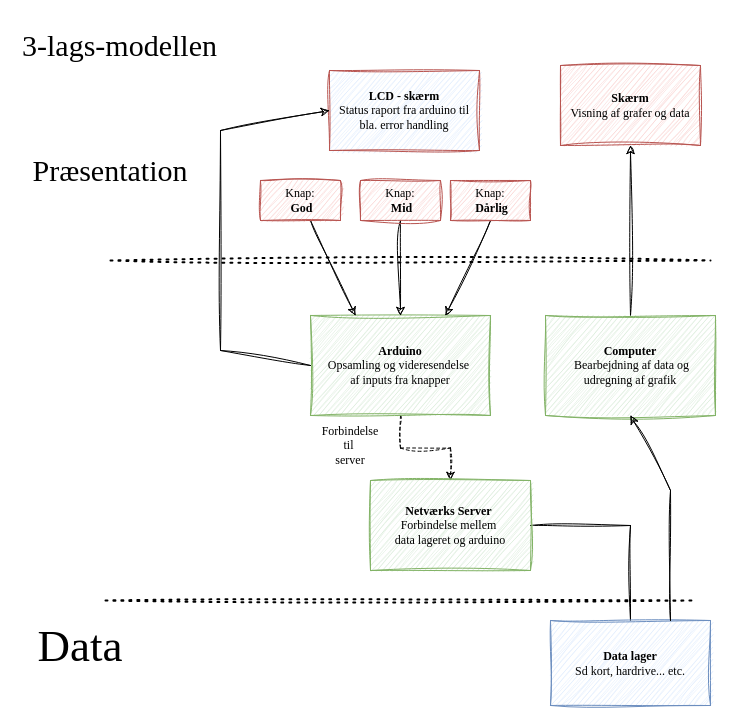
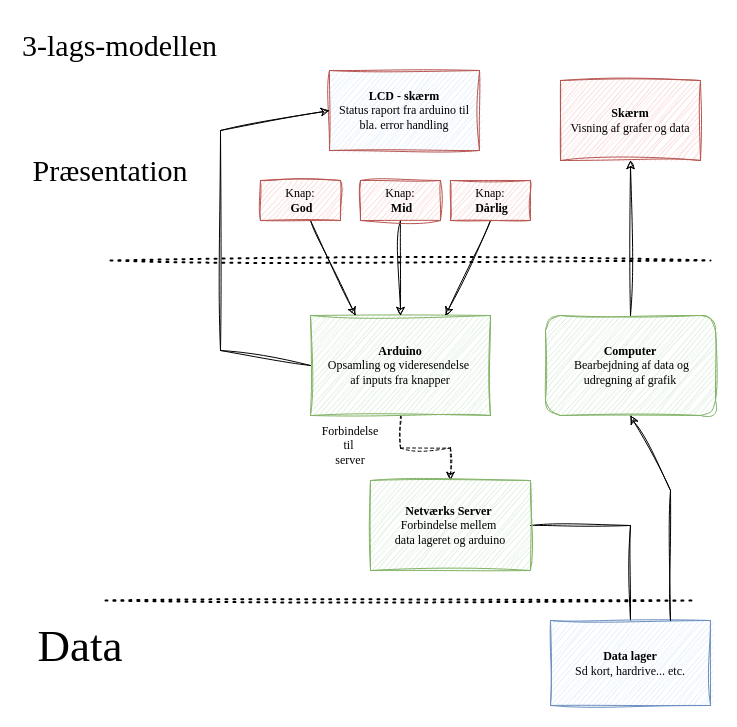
  <mxCell id="0" />
  <mxCell id="1" parent="0" />
  <mxCell id="2" value="" style="edgeStyle=orthogonalEdgeStyle;rounded=0;orthogonalLoop=1;jettySize=auto;html=1;dashed=1;sketch=1;curveFitting=1;jiggle=2;fontFamily=Single Day;fontSource=https%3A%2F%2Ffonts.googleapis.com%2Fcss%3Ffamily%3DSingle%2BDay;" parent="1" source="3" target="14" edge="1"><mxGeometry relative="1" as="geometry" /></mxCell>
  <mxCell id="3" value="&lt;b&gt;Arduino&lt;/b&gt;&lt;div&gt;Opsamling og videresendelse&amp;nbsp;&lt;/div&gt;&lt;div&gt;af inputs fra knapper&lt;/div&gt;" style="rounded=0;whiteSpace=wrap;html=1;sketch=1;curveFitting=1;jiggle=2;fontFamily=Single Day;fontSource=https%3A%2F%2Ffonts.googleapis.com%2Fcss%3Ffamily%3DSingle%2BDay;fillColor=#d5e8d4;strokeColor=#82b366;" parent="1" vertex="1"><mxGeometry x="310" y="315" width="180" height="100" as="geometry" /></mxCell>
  <mxCell id="4" value="" style="endArrow=classic;html=1;rounded=0;entryX=0.25;entryY=0;entryDx=0;entryDy=0;sketch=1;curveFitting=1;jiggle=2;fontFamily=Single Day;fontSource=https%3A%2F%2Ffonts.googleapis.com%2Fcss%3Ffamily%3DSingle%2BDay;" parent="1" target="3" edge="1"><mxGeometry width="50" height="50" relative="1" as="geometry"><mxPoint x="310" y="220" as="sourcePoint" /><mxPoint x="380" y="240" as="targetPoint" /></mxGeometry></mxCell>
  <mxCell id="5" value="" style="endArrow=classic;html=1;rounded=0;entryX=0.5;entryY=0;entryDx=0;entryDy=0;sketch=1;curveFitting=1;jiggle=2;fontFamily=Single Day;fontSource=https%3A%2F%2Ffonts.googleapis.com%2Fcss%3Ffamily%3DSingle%2BDay;" parent="1" target="3" edge="1"><mxGeometry width="50" height="50" relative="1" as="geometry"><mxPoint x="400" y="220" as="sourcePoint" /><mxPoint x="380" y="240" as="targetPoint" /></mxGeometry></mxCell>
  <mxCell id="6" value="" style="endArrow=classic;html=1;rounded=0;entryX=0.75;entryY=0;entryDx=0;entryDy=0;sketch=1;curveFitting=1;jiggle=2;fontFamily=Single Day;fontSource=https%3A%2F%2Ffonts.googleapis.com%2Fcss%3Ffamily%3DSingle%2BDay;" parent="1" target="3" edge="1"><mxGeometry width="50" height="50" relative="1" as="geometry"><mxPoint x="490" y="220" as="sourcePoint" /><mxPoint x="500" y="220" as="targetPoint" /></mxGeometry></mxCell>
  <mxCell id="7" value="Knap:&lt;br&gt;&amp;nbsp;&lt;b&gt;God&lt;/b&gt;" style="rounded=0;whiteSpace=wrap;html=1;align=center;sketch=1;curveFitting=1;jiggle=2;fontFamily=Single Day;fontSource=https%3A%2F%2Ffonts.googleapis.com%2Fcss%3Ffamily%3DSingle%2BDay;fillColor=#f8cecc;strokeColor=#b85450;" parent="1" vertex="1"><mxGeometry x="260" y="180" width="80" height="40" as="geometry" /></mxCell>
  <mxCell id="8" value="Knap:&lt;br&gt;&lt;b&gt;&amp;nbsp;Dårlig&lt;/b&gt;" style="rounded=0;whiteSpace=wrap;html=1;align=center;sketch=1;curveFitting=1;jiggle=2;fontFamily=Single Day;fontSource=https%3A%2F%2Ffonts.googleapis.com%2Fcss%3Ffamily%3DSingle%2BDay;fillColor=#f8cecc;strokeColor=#b85450;" parent="1" vertex="1"><mxGeometry x="450" y="180" width="80" height="40" as="geometry" /></mxCell>
  <mxCell id="9" value="Knap:&lt;br&gt;&amp;nbsp;&lt;b&gt;Mid&lt;/b&gt;" style="rounded=0;whiteSpace=wrap;html=1;align=center;sketch=1;curveFitting=1;jiggle=2;fontFamily=Single Day;fontSource=https%3A%2F%2Ffonts.googleapis.com%2Fcss%3Ffamily%3DSingle%2BDay;fillColor=#f8cecc;strokeColor=#b85450;" parent="1" vertex="1"><mxGeometry x="360" y="180" width="80" height="40" as="geometry" /></mxCell>
  <mxCell id="10" value="Forbindelse til&amp;nbsp;&lt;div&gt;server&lt;/div&gt;" style="text;html=1;align=center;verticalAlign=middle;whiteSpace=wrap;rounded=0;sketch=1;curveFitting=1;jiggle=2;fontFamily=Single Day;fontSource=https%3A%2F%2Ffonts.googleapis.com%2Fcss%3Ffamily%3DSingle%2BDay;" parent="1" vertex="1"><mxGeometry x="320" y="430" width="60" height="30" as="geometry" /></mxCell>
  <mxCell id="11" value="&lt;b&gt;LCD - skærm&lt;/b&gt;&lt;div&gt;Status raport fra arduino til bla. error handling&lt;/div&gt;" style="rounded=0;whiteSpace=wrap;html=1;sketch=1;curveFitting=1;jiggle=2;fontFamily=Single Day;fontSource=https%3A%2F%2Ffonts.googleapis.com%2Fcss%3Ffamily%3DSingle%2BDay;fillColor=#dae8fc;strokeColor=#b85450;" parent="1" vertex="1"><mxGeometry x="329" y="70" width="150" height="80" as="geometry" /></mxCell>
  <mxCell id="12" value="" style="endArrow=classic;html=1;rounded=0;entryX=0;entryY=0.5;entryDx=0;entryDy=0;exitX=0;exitY=0.5;exitDx=0;exitDy=0;sketch=1;curveFitting=1;jiggle=2;fontFamily=Single Day;fontSource=https%3A%2F%2Ffonts.googleapis.com%2Fcss%3Ffamily%3DSingle%2BDay;" parent="1" source="3" target="11" edge="1"><mxGeometry width="50" height="50" relative="1" as="geometry"><mxPoint x="100" y="400" as="sourcePoint" /><mxPoint x="380" y="370" as="targetPoint" /><Array as="points"><mxPoint x="220" y="350" /><mxPoint x="220" y="130" /></Array></mxGeometry></mxCell>
  <mxCell id="13" value="" style="edgeStyle=orthogonalEdgeStyle;rounded=0;orthogonalLoop=1;jettySize=auto;html=1;sketch=1;curveFitting=1;jiggle=2;fontFamily=Single Day;fontSource=https%3A%2F%2Ffonts.googleapis.com%2Fcss%3Ffamily%3DSingle%2BDay;endArrow=none;" parent="1" source="14" target="19" edge="1"><mxGeometry relative="1" as="geometry" /></mxCell>
  <mxCell id="14" value="&lt;b&gt;Netværks Server&amp;nbsp;&lt;/b&gt;&lt;div&gt;Forbindelse mellem&amp;nbsp;&lt;br&gt;&lt;div&gt;data lageret og arduino&lt;/div&gt;&lt;/div&gt;" style="rounded=0;whiteSpace=wrap;html=1;sketch=1;curveFitting=1;jiggle=2;fontFamily=Single Day;fontSource=https%3A%2F%2Ffonts.googleapis.com%2Fcss%3Ffamily%3DSingle%2BDay;fillColor=#d5e8d4;strokeColor=#82b366;" parent="1" vertex="1"><mxGeometry x="370" y="480" width="160" height="90" as="geometry" /></mxCell>
  <mxCell id="15" value="" style="endArrow=none;dashed=1;html=1;dashPattern=1 3;strokeWidth=2;rounded=0;sketch=1;curveFitting=1;jiggle=2;fontFamily=Single Day;fontSource=https%3A%2F%2Ffonts.googleapis.com%2Fcss%3Ffamily%3DSingle%2BDay;" parent="1" edge="1"><mxGeometry width="50" height="50" relative="1" as="geometry"><mxPoint x="110" y="260" as="sourcePoint" /><mxPoint x="710" y="260" as="targetPoint" /></mxGeometry></mxCell>
  <mxCell id="16" value="" style="endArrow=none;dashed=1;html=1;dashPattern=1 3;strokeWidth=2;rounded=0;sketch=1;curveFitting=1;jiggle=2;fontFamily=Single Day;fontSource=https%3A%2F%2Ffonts.googleapis.com%2Fcss%3Ffamily%3DSingle%2BDay;" parent="1" edge="1"><mxGeometry width="50" height="50" relative="1" as="geometry"><mxPoint x="105" y="600" as="sourcePoint" /><mxPoint x="695" y="600" as="targetPoint" /></mxGeometry></mxCell>
  <mxCell id="17" value="&lt;font style=&quot;font-size: 30px;&quot;&gt;Præsentation&lt;/font&gt;" style="text;html=1;align=center;verticalAlign=middle;whiteSpace=wrap;rounded=0;sketch=1;curveFitting=1;jiggle=2;fontFamily=Single Day;fontSource=https%3A%2F%2Ffonts.googleapis.com%2Fcss%3Ffamily%3DSingle%2BDay;" parent="1" vertex="1"><mxGeometry x="40" y="120" width="140" height="100" as="geometry" /></mxCell>
  <mxCell id="18" value="&lt;font style=&quot;font-size: 45px;&quot;&gt;Data&lt;/font&gt;" style="text;html=1;align=center;verticalAlign=middle;whiteSpace=wrap;rounded=0;sketch=1;curveFitting=1;jiggle=2;fontFamily=Single Day;fontSource=https%3A%2F%2Ffonts.googleapis.com%2Fcss%3Ffamily%3DSingle%2BDay;" parent="1" vertex="1"><mxGeometry x="50" y="630" width="60" height="30" as="geometry" /></mxCell>
  <mxCell id="19" value="&lt;b&gt;Data lager&lt;/b&gt;&lt;div&gt;Sd kort, hardrive... etc.&lt;/div&gt;" style="whiteSpace=wrap;html=1;rounded=0;sketch=1;curveFitting=1;jiggle=2;fontFamily=Single Day;fontSource=https%3A%2F%2Ffonts.googleapis.com%2Fcss%3Ffamily%3DSingle%2BDay;fillColor=#dae8fc;strokeColor=#6c8ebf;" parent="1" vertex="1"><mxGeometry x="550" y="620" width="160" height="85" as="geometry" /></mxCell>
  <mxCell id="20" style="edgeStyle=orthogonalEdgeStyle;rounded=0;orthogonalLoop=1;jettySize=auto;html=1;sketch=1;curveFitting=1;jiggle=2;fontFamily=Single Day;fontSource=https%3A%2F%2Ffonts.googleapis.com%2Fcss%3Ffamily%3DSingle%2BDay;" parent="1" source="21" target="23" edge="1"><mxGeometry relative="1" as="geometry"><mxPoint x="610" y="140" as="targetPoint" /></mxGeometry></mxCell>
- <mxCell id="21" value="&lt;b&gt;Computer&lt;/b&gt;&lt;div&gt;&amp;nbsp;Bearbejdning af data og udregning af grafik&lt;/div&gt;" style="rounded=0;whiteSpace=wrap;html=1;sketch=1;curveFitting=1;jiggle=2;fontFamily=Single Day;fontSource=https%3A%2F%2Ffonts.googleapis.com%2Fcss%3Ffamily%3DSingle%2BDay;fillColor=#d5e8d4;strokeColor=#82b366;" parent="1" vertex="1"><mxGeometry x="545" y="315" width="170" height="100" as="geometry" /></mxCell>
+ <mxCell id="21" value="&lt;b&gt;Computer&lt;/b&gt;&lt;div&gt;&amp;nbsp;Bearbejdning af data og udregning af grafik&lt;/div&gt;" style="whiteSpace=wrap;html=1;sketch=1;curveFitting=1;jiggle=2;fontFamily=Single Day;fontSource=https%3A%2F%2Ffonts.googleapis.com%2Fcss%3Ffamily%3DSingle%2BDay;fillColor=#d5e8d4;strokeColor=#82b366;rounded=1;" parent="1" vertex="1"><mxGeometry x="545" y="315" width="170" height="100" as="geometry" /></mxCell>
  <mxCell id="22" value="" style="endArrow=classic;html=1;rounded=0;entryX=0.5;entryY=1;entryDx=0;entryDy=0;exitX=0.75;exitY=0;exitDx=0;exitDy=0;sketch=1;curveFitting=1;jiggle=2;fontFamily=Single Day;fontSource=https%3A%2F%2Ffonts.googleapis.com%2Fcss%3Ffamily%3DSingle%2BDay;" parent="1" source="19" target="21" edge="1"><mxGeometry width="50" height="50" relative="1" as="geometry"><mxPoint x="630" y="550" as="sourcePoint" /><mxPoint x="680" y="500" as="targetPoint" /><Array as="points"><mxPoint x="670" y="490" /></Array></mxGeometry></mxCell>
- <mxCell id="23" value="&lt;b&gt;Skærm&lt;/b&gt;&lt;div&gt;Visning af grafer og data&lt;/div&gt;" style="rounded=0;whiteSpace=wrap;html=1;sketch=1;curveFitting=1;jiggle=2;fontFamily=Single Day;fontSource=https%3A%2F%2Ffonts.googleapis.com%2Fcss%3Ffamily%3DSingle%2BDay;fillColor=#f8cecc;strokeColor=#b85450;" parent="1" vertex="1"><mxGeometry x="560" y="65" width="140" height="80" as="geometry" /></mxCell>
+ <mxCell id="23" value="&lt;b&gt;Skærm&lt;/b&gt;&lt;div&gt;Visning af grafer og data&lt;/div&gt;" style="rounded=0;whiteSpace=wrap;html=1;sketch=1;curveFitting=1;jiggle=2;fontFamily=Single Day;fontSource=https%3A%2F%2Ffonts.googleapis.com%2Fcss%3Ffamily%3DSingle%2BDay;fillColor=#f8cecc;strokeColor=#b85450;" parent="1" vertex="1"><mxGeometry x="560" y="80" width="140" height="80" as="geometry" /></mxCell>
  <mxCell id="24" value="3-lags-modellen" style="text;html=1;align=left;verticalAlign=middle;resizable=0;points=[];autosize=1;strokeColor=none;fillColor=none;rounded=1;sketch=1;curveFitting=1;jiggle=2;fontSize=30;fontFamily=Single Day;fontSource=https%3A%2F%2Ffonts.googleapis.com%2Fcss%3Ffamily%3DSingle%2BDay;" vertex="1" parent="1"><mxGeometry x="20" y="20" width="200" height="50" as="geometry" /></mxCell>
